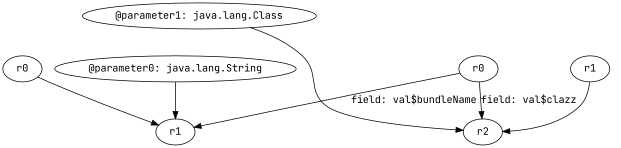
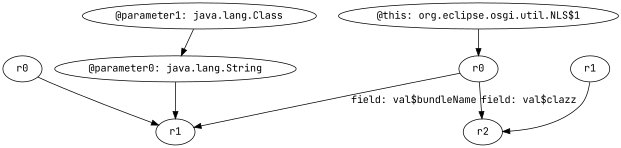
  digraph {
    fontname="JetBrains Mono"
    node [fontname="JetBrains Mono"]
    edge [fontname="JetBrains Mono"]
    n1 [label=r0]
    n2 [label=r1]
    n3 [label=r2]
    n4 [label=r1]
    n5 [label=r0]
    n6 [label="@parameter0: java.lang.String"]
    n7 [label="@parameter1: java.lang.Class"]
+   n8 [label="@this: org.eclipse.osgi.util.NLS$1"]
    n1 -> n2 [label="field: val$bundleName"]
    n1 -> n3 [label="field: val$clazz"]
    n4 -> n3
    n5 -> n2
    n6 -> n2
-   n7 -> n3
+   n7 -> n6
+   n8 -> n1
  }
